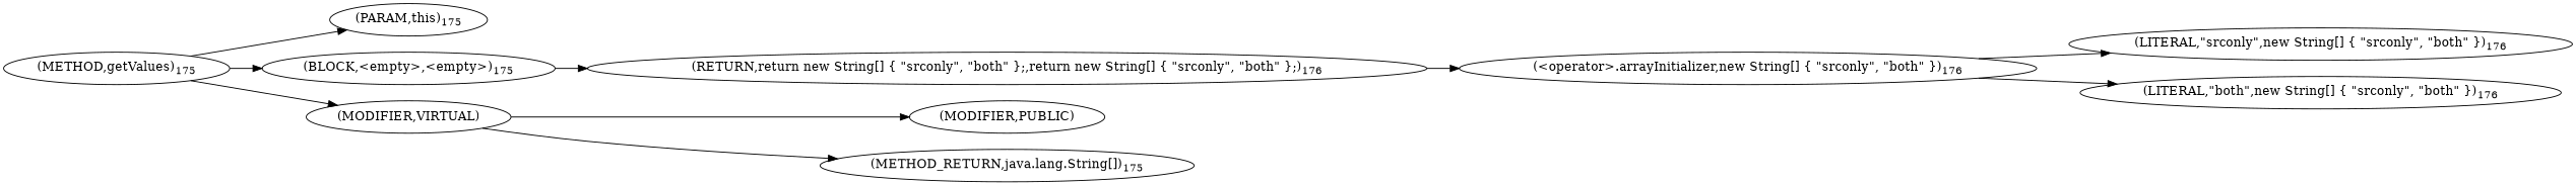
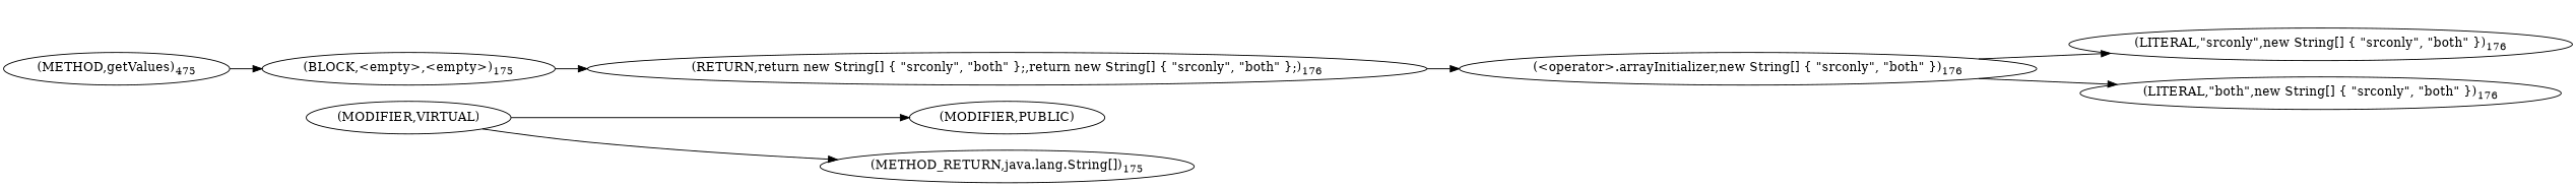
  digraph {
    rankdir=LR
-   n1 [label=<(METHOD,getValues)<SUB>175</SUB>>]
-   n2 [label=<(PARAM,this)<SUB>175</SUB>>]
+   n1 [label=<(METHOD,getValues)<SUB>475</SUB>>]
    n3 [label=<(BLOCK,&lt;empty&gt;,&lt;empty&gt;)<SUB>175</SUB>>]
    n4 [label=<(MODIFIER,VIRTUAL)>]
    n5 [label=<(RETURN,return new String[] { &quot;srconly&quot;, &quot;both&quot; };,return new String[] { &quot;srconly&quot;, &quot;both&quot; };)<SUB>176</SUB>>]
    n6 [label=<(MODIFIER,PUBLIC)>]
    n7 [label=<(METHOD_RETURN,java.lang.String[])<SUB>175</SUB>>]
    n8 [label=<(&lt;operator&gt;.arrayInitializer,new String[] { &quot;srconly&quot;, &quot;both&quot; })<SUB>176</SUB>>]
    n9 [label=<(LITERAL,&quot;srconly&quot;,new String[] { &quot;srconly&quot;, &quot;both&quot; })<SUB>176</SUB>>]
    n10 [label=<(LITERAL,&quot;both&quot;,new String[] { &quot;srconly&quot;, &quot;both&quot; })<SUB>176</SUB>>]
-   n1 -> n2
    n1 -> n3
-   n1 -> n4
    n3 -> n5
    n4 -> n6
    n4 -> n7
    n5 -> n8
    n8 -> n9
    n8 -> n10
  }
